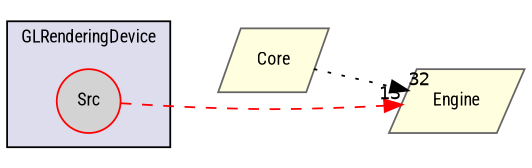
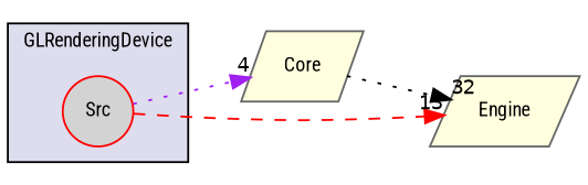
  digraph {
    compound=true
    fontname="Roboto Condensed"
    rankdir=LR
    node [color=gray40 fillcolor=lightyellow fontname="Roboto Condensed" fontsize=10 shape=parallelogram style=filled]
    edge [fontname="Roboto Condensed" labeldistance=1.5 labelfontname=Helvetica labelfontsize=10 style=dotted]
    n1 [color=red fillcolor=lightgrey label=Src pencolor=black shape=circle]
    n2 [label=Core]
    n3 [label=Engine]
    subgraph cluster_1 {
      bgcolor="#ddddee"
      fontsize=10
      label=GLRenderingDevice
      pencolor=black
      n1
    }
+   n1 -> n2 [color=purple headlabel=4]
    n1 -> n3 [color=red headlabel=13 style=dashed]
    n2 -> n3 [color=black headlabel=32]
  }
